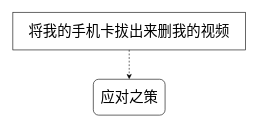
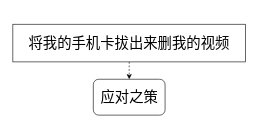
  <mxCell id="0" />
  <mxCell id="1" parent="0" />
  <mxCell id="2" value="" style="edgeStyle=none;html=1;fontSize=24;fontColor=#000000;strokeColor=#000000;dashed=1;" edge="1" parent="1" source="3" target="4"><mxGeometry relative="1" as="geometry" /></mxCell>
- <mxCell id="3" value="&lt;font style=&quot;font-size: 24px&quot;&gt;将我的手机卡拔出来删我的视频&lt;/font&gt;" style="text;html=1;strokeColor=#000000;fillColor=none;align=center;verticalAlign=middle;whiteSpace=wrap;rounded=0;fontColor=#000000;" vertex="1" parent="1"><mxGeometry x="20" y="20" width="389" height="63" as="geometry" /></mxCell>
+ <mxCell id="3" value="&lt;font style=&quot;font-size: 24px&quot;&gt;将我的手机卡拔出来删我的视频&lt;/font&gt;" style="text;html=1;strokeColor=#000000;fillColor=none;align=center;verticalAlign=middle;whiteSpace=wrap;rounded=0;fontColor=#000000;" vertex="1" parent="1"><mxGeometry x="20" y="40" width="389" height="63" as="geometry" /></mxCell>
  <mxCell id="4" value="应对之策" style="rounded=1;whiteSpace=wrap;html=1;fontSize=24;fontColor=#000000;fillColor=none;strokeColor=#000000;" vertex="1" parent="1"><mxGeometry x="154.5" y="132" width="120" height="60" as="geometry" /></mxCell>
